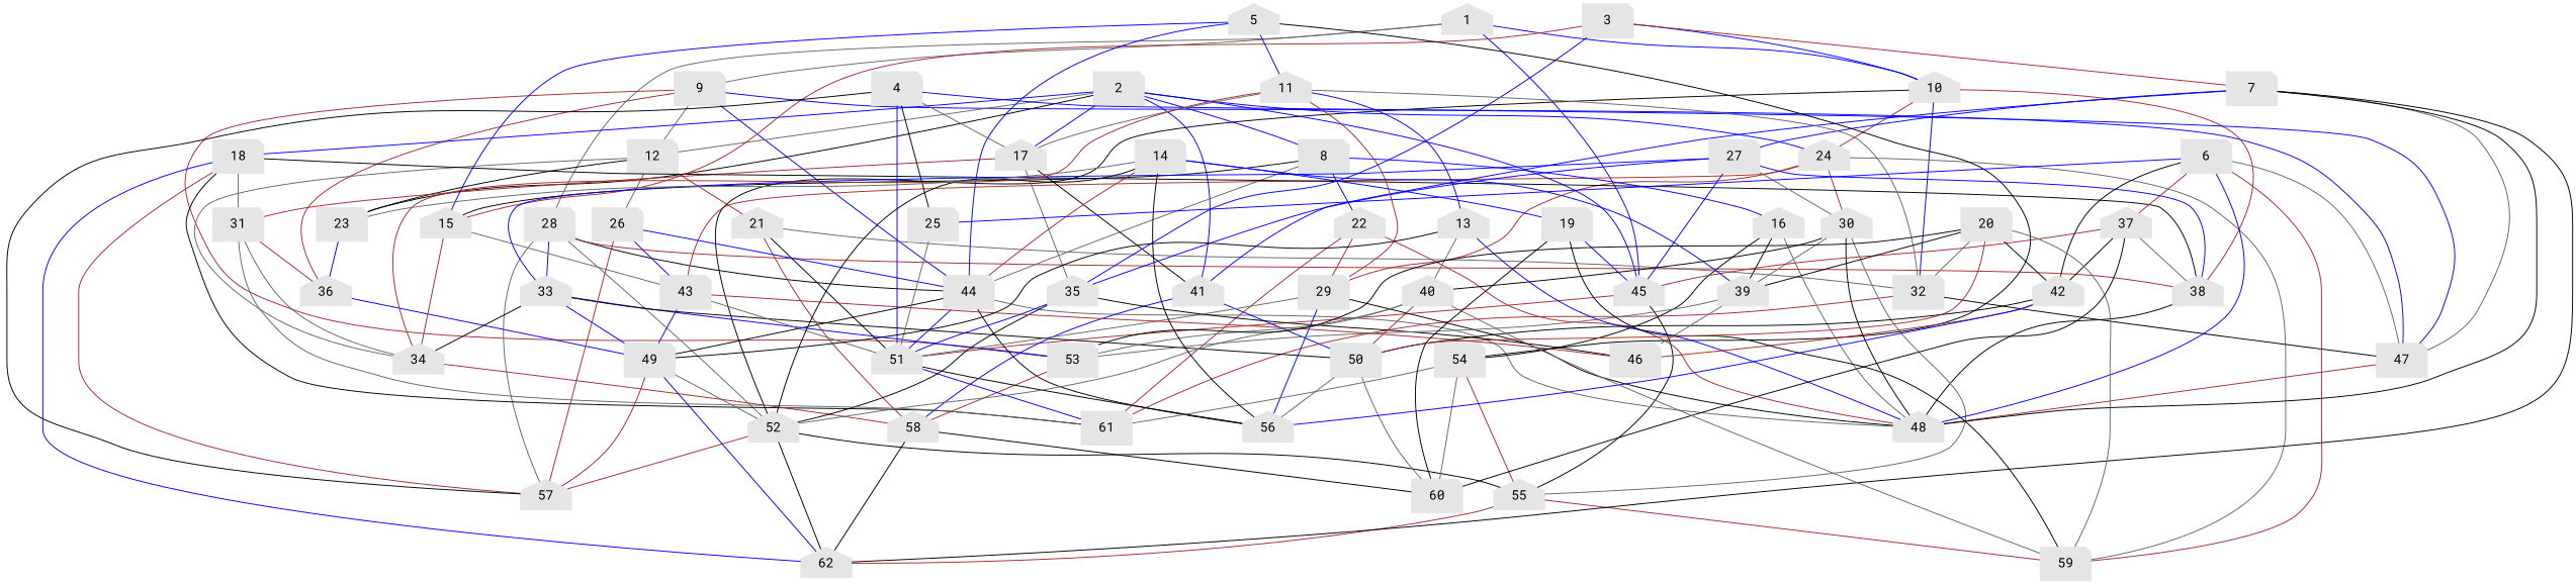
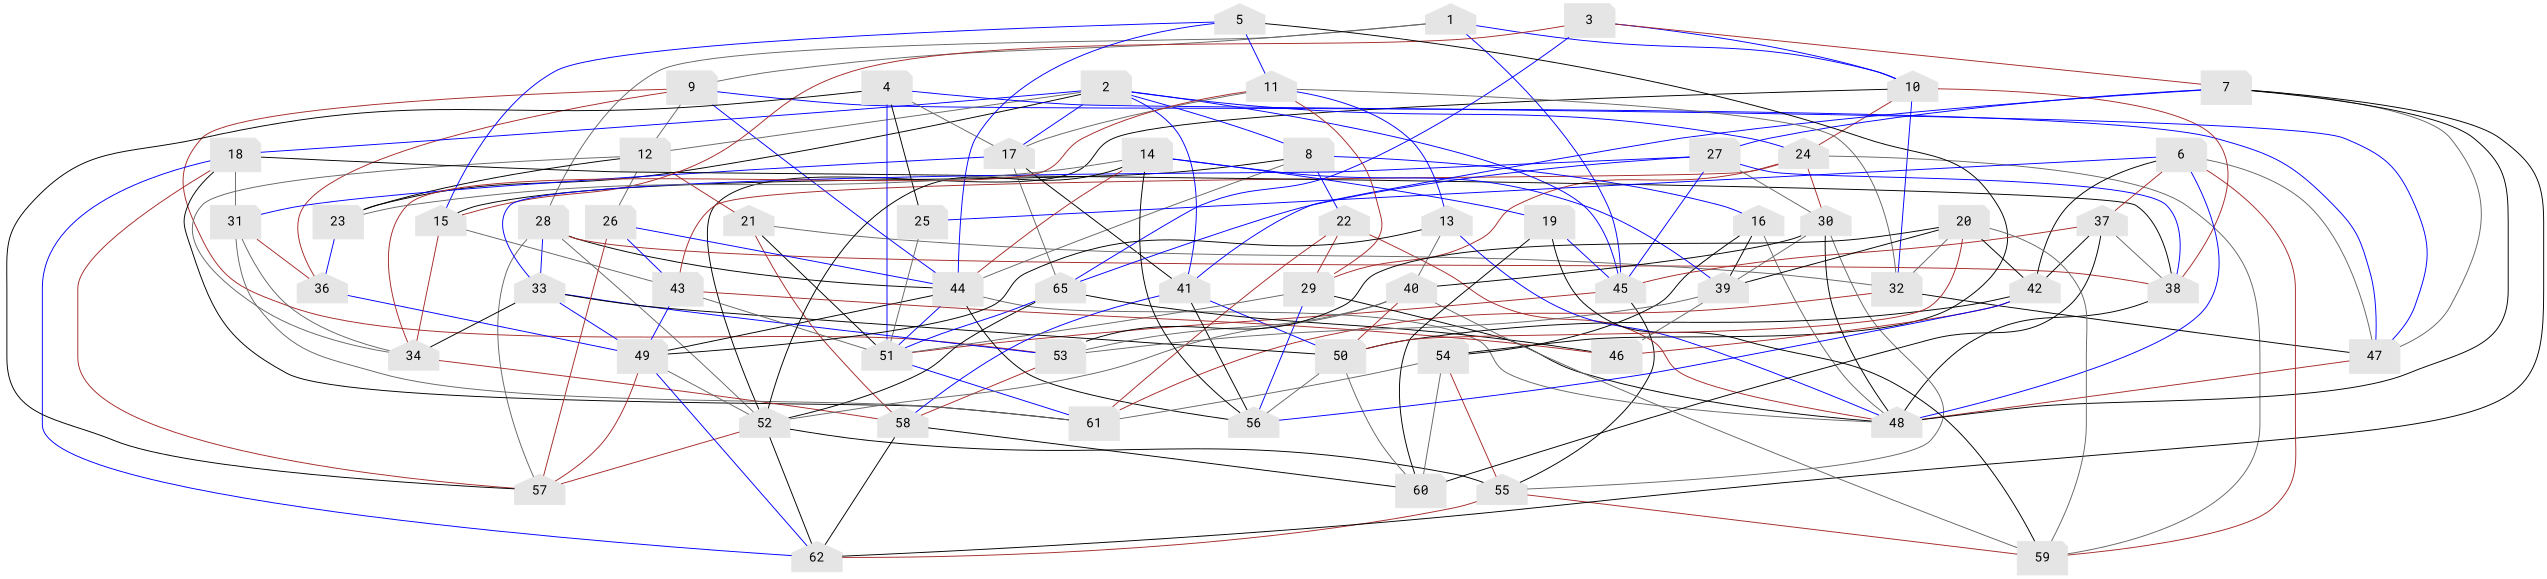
  graph {
    fontname="Roboto Mono"
    node [color=gray90 fontname="Roboto Mono" shape=note style=filled]
    edge [color=blue fontname="Roboto Mono" weight=1.0]
    9
    1 [shape=house]
    10 [shape=house]
    28
    45 [shape=house]
    12
    47
    44
    36 [shape=house]
    53
    24 [shape=house]
    32
    38 [shape=house]
    52 [shape=house]
    57 [shape=house]
    33 [shape=house]
    51 [shape=house]
    55 [shape=house]
    2
    8
    17 [shape=house]
    18
    23
    41 [shape=house]
    15 [shape=house]
    16 [shape=house]
    22 [shape=house]
    34 [shape=house]
    21 [shape=house]
    26
-   35 [shape=house]
+   35 [shape=house label=65]
    31
    62 [shape=house]
    61
    59
    29
    43
    30 [shape=house]
    50
    58 [shape=house]
    3
    7
    48 [shape=house]
    27
    46
    4
    25
    56 [shape=house]
    5 [shape=house]
    11 [shape=house]
    54
    13 [shape=house]
    49
    60
    6
    37 [shape=house]
    42 [shape=house]
    39 [shape=house]
    40 [shape=house]
    14
    19
    20
    9 -- 12 [color=gray40]
    9 -- 47
    9 -- 44
    9 -- 36 [color=brown]
    9 -- 53 [color=brown]
    1 -- 9 [color=gray40]
    1 -- 10
    1 -- 28 [color=gray40]
    1 -- 45
    10 -- 24 [color=brown]
    10 -- 32
    10 -- 38 [color=brown]
    10 -- 52 [color=black]
    28 -- 44 [color=black]
    28 -- 38 [color=brown]
    28 -- 52 [color=gray40]
    28 -- 57 [color=gray40]
    28 -- 33
    45 -- 51 [color=brown]
    45 -- 55 [color=black]
    12 -- 23 [color=black]
    12 -- 34 [color=gray40]
    12 -- 21 [color=brown]
    12 -- 26 [color=gray40]
    47 -- 48 [color=brown]
    44 -- 51
    44 -- 48 [color=gray40]
    44 -- 56 [color=black]
    44 -- 49 [color=black]
    36 -- 49 [weight=2.0]
    53 -- 58 [color=brown]
    24 -- 59 [color=gray40]
    24 -- 29 [color=brown]
    24 -- 43 [color=brown]
    24 -- 30 [color=brown]
    32 -- 47 [color=black]
    32 -- 61 [color=brown]
    38 -- 48 [color=black]
    52 -- 57 [color=brown]
    52 -- 55 [color=black]
    52 -- 62 [color=black]
    33 -- 53
    33 -- 34 [color=black]
    33 -- 50 [color=black]
    33 -- 49
    51 -- 61
-   51 -- 56 [color=black]
+   41 -- 56 [color=black]
    55 -- 62 [color=brown]
    55 -- 59 [color=brown]
    2 -- 45
    2 -- 12 [color=gray40]
    2 -- 24
    2 -- 8
    2 -- 17
    2 -- 18
    2 -- 23 [color=black]
    2 -- 41
    8 -- 44 [color=gray40]
    8 -- 15 [color=black weight=2.0]
    8 -- 16
    8 -- 22
    17 -- 41 [color=black]
    17 -- 35 [color=gray40]
-   17 -- 31 [color=brown]
+   17 -- 31
    18 -- 38 [color=black]
    18 -- 57 [color=brown]
    18 -- 31 [color=gray40]
    18 -- 62
    18 -- 61 [color=black]
    23 -- 36
    41 -- 50 [weight=2.0]
    41 -- 58
    15 -- 34 [color=brown]
    15 -- 43 [color=gray40]
    16 -- 48 [color=gray40]
    16 -- 54 [color=black]
    16 -- 39 [color=black]
    22 -- 61 [color=brown]
    22 -- 29 [color=brown]
    22 -- 48 [color=brown]
    34 -- 58 [color=brown]
    21 -- 32 [color=gray40]
    21 -- 51 [color=black]
    21 -- 58 [color=brown]
    26 -- 44
    26 -- 57 [color=brown]
    26 -- 43
    35 -- 52 [color=black]
    35 -- 51
    35 -- 46 [color=black]
    31 -- 36 [color=brown weight=2.0]
    31 -- 34 [color=gray40]
    31 -- 61 [color=gray40]
    29 -- 51 [color=gray40]
    29 -- 48 [color=black]
    29 -- 56
    43 -- 51 [color=gray40]
    43 -- 46 [color=brown]
    43 -- 49
    30 -- 55 [color=gray40]
    30 -- 48 [color=black]
    30 -- 39 [color=gray40]
    30 -- 40 [color=black]
    50 -- 56 [color=gray40]
    50 -- 60 [color=gray40]
    58 -- 62 [color=black]
    58 -- 60 [color=black]
    3 -- 10
    3 -- 15 [color=brown]
    3 -- 35
    3 -- 7 [color=brown]
    7 -- 47 [color=gray40]
    7 -- 41
    7 -- 62 [color=black]
    7 -- 48 [color=black]
    7 -- 27
    27 -- 45
    27 -- 38
    27 -- 33
    27 -- 35
    27 -- 30 [color=gray40]
    4 -- 47
    4 -- 57 [color=black]
    4 -- 51
    4 -- 17 [color=gray40]
    4 -- 25 [color=black weight=2.0]
    25 -- 51 [color=gray40]
    5 -- 44
    5 -- 15
    5 -- 11
    5 -- 54 [color=black]
    11 -- 32 [color=gray40]
    11 -- 17 [color=gray40]
    11 -- 34 [color=brown]
    11 -- 29 [color=brown]
    11 -- 13
    54 -- 55 [color=brown]
    54 -- 61 [color=gray40]
    54 -- 60 [color=gray40 weight=2.0]
    13 -- 48
    13 -- 49 [color=black]
    13 -- 40 [color=gray40]
    49 -- 52 [color=gray40 weight=2.0]
    49 -- 57 [color=brown]
    49 -- 62
    6 -- 47 [color=gray40]
    6 -- 59 [color=brown]
    6 -- 48
    6 -- 25
    6 -- 37 [color=brown]
    6 -- 42 [color=black]
    37 -- 45 [color=brown]
    37 -- 38 [color=gray40]
    37 -- 60 [color=black]
    37 -- 42 [color=black]
    42 -- 50 [color=black]
    42 -- 46 [color=brown]
    42 -- 56
    39 -- 53 [color=gray40]
    39 -- 46 [color=gray40]
    40 -- 53 [color=gray40]
    40 -- 52 [color=gray40]
    40 -- 59 [color=gray40]
    40 -- 50 [color=brown]
    14 -- 44 [color=brown]
    14 -- 52 [color=black]
    14 -- 23 [color=gray40]
    14 -- 56 [color=black]
    14 -- 39
    14 -- 19
    19 -- 45
    19 -- 59 [color=black]
    19 -- 60 [color=black]
    20 -- 53 [color=black]
    20 -- 32 [color=gray40]
    20 -- 59 [color=gray40]
    20 -- 50 [color=brown]
    20 -- 42 [color=black]
    20 -- 39 [color=black]
  }
